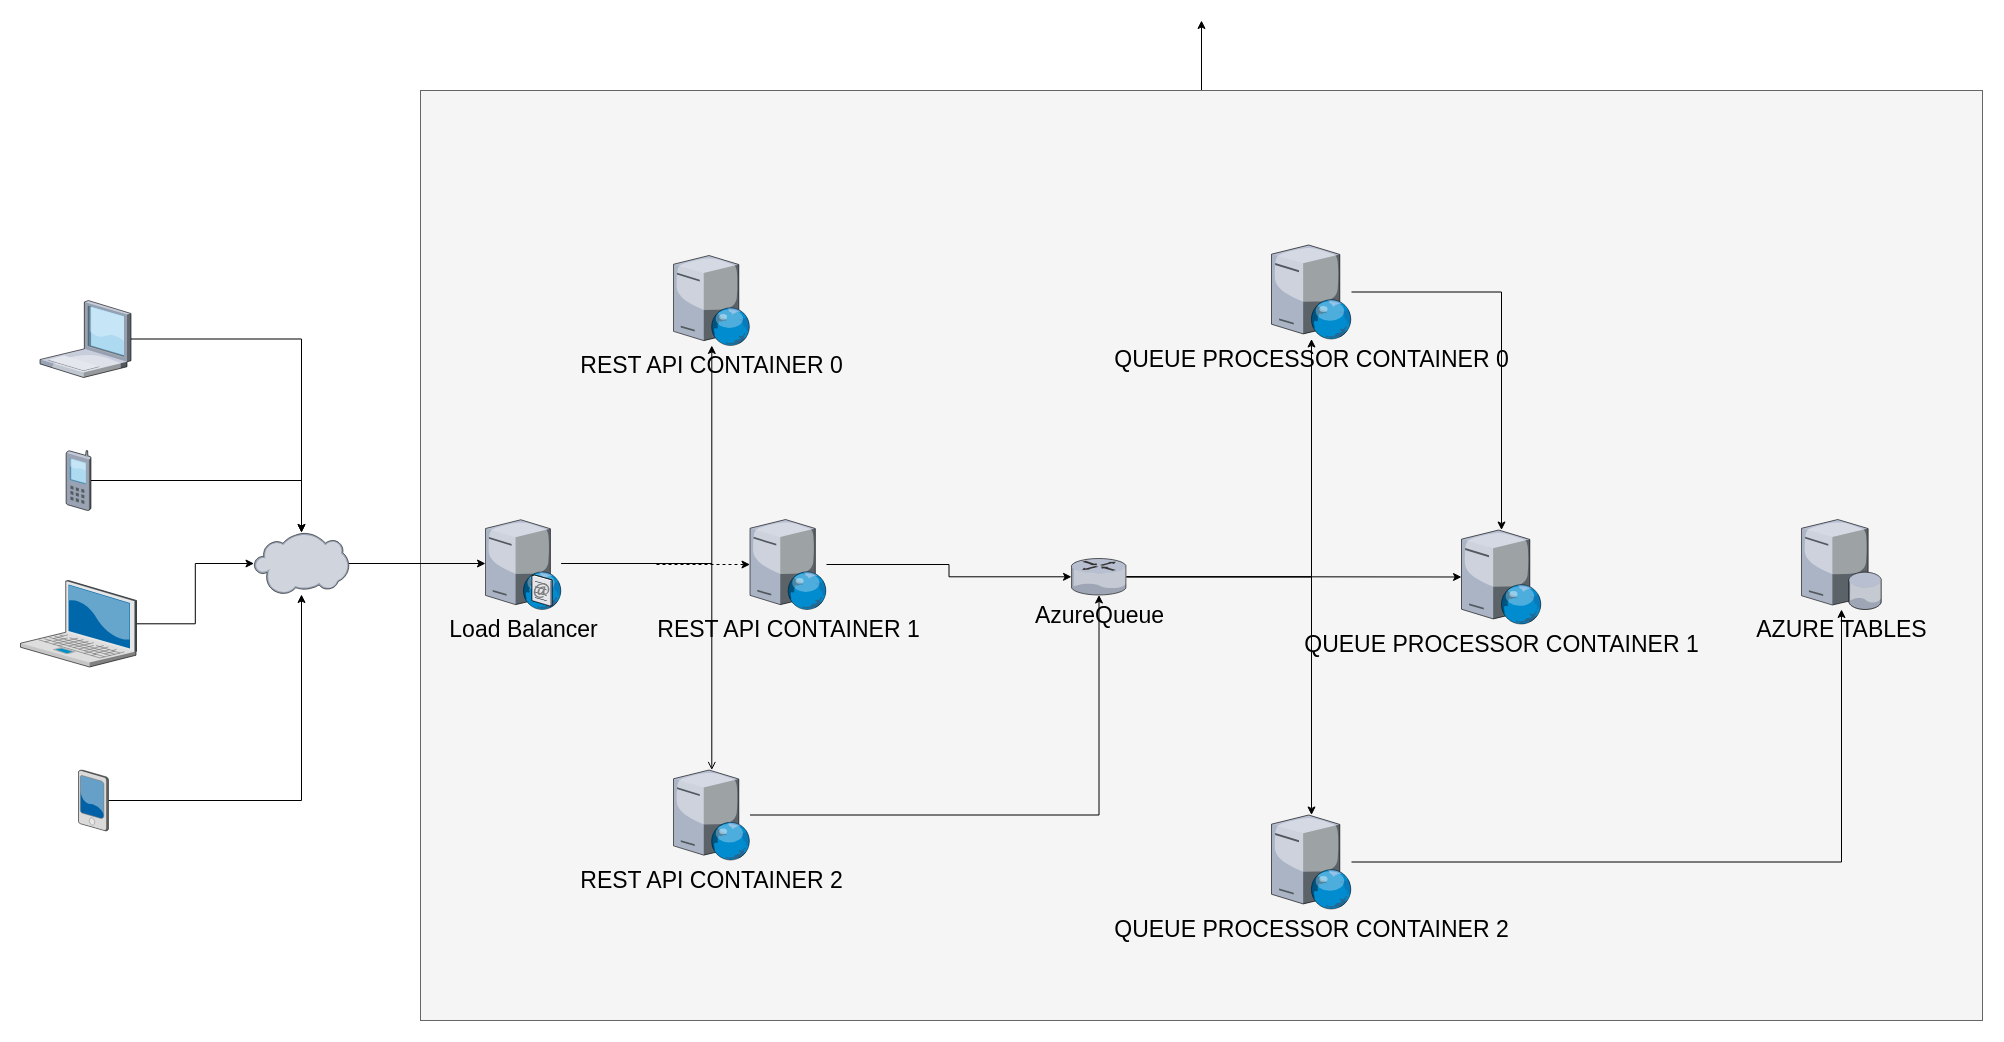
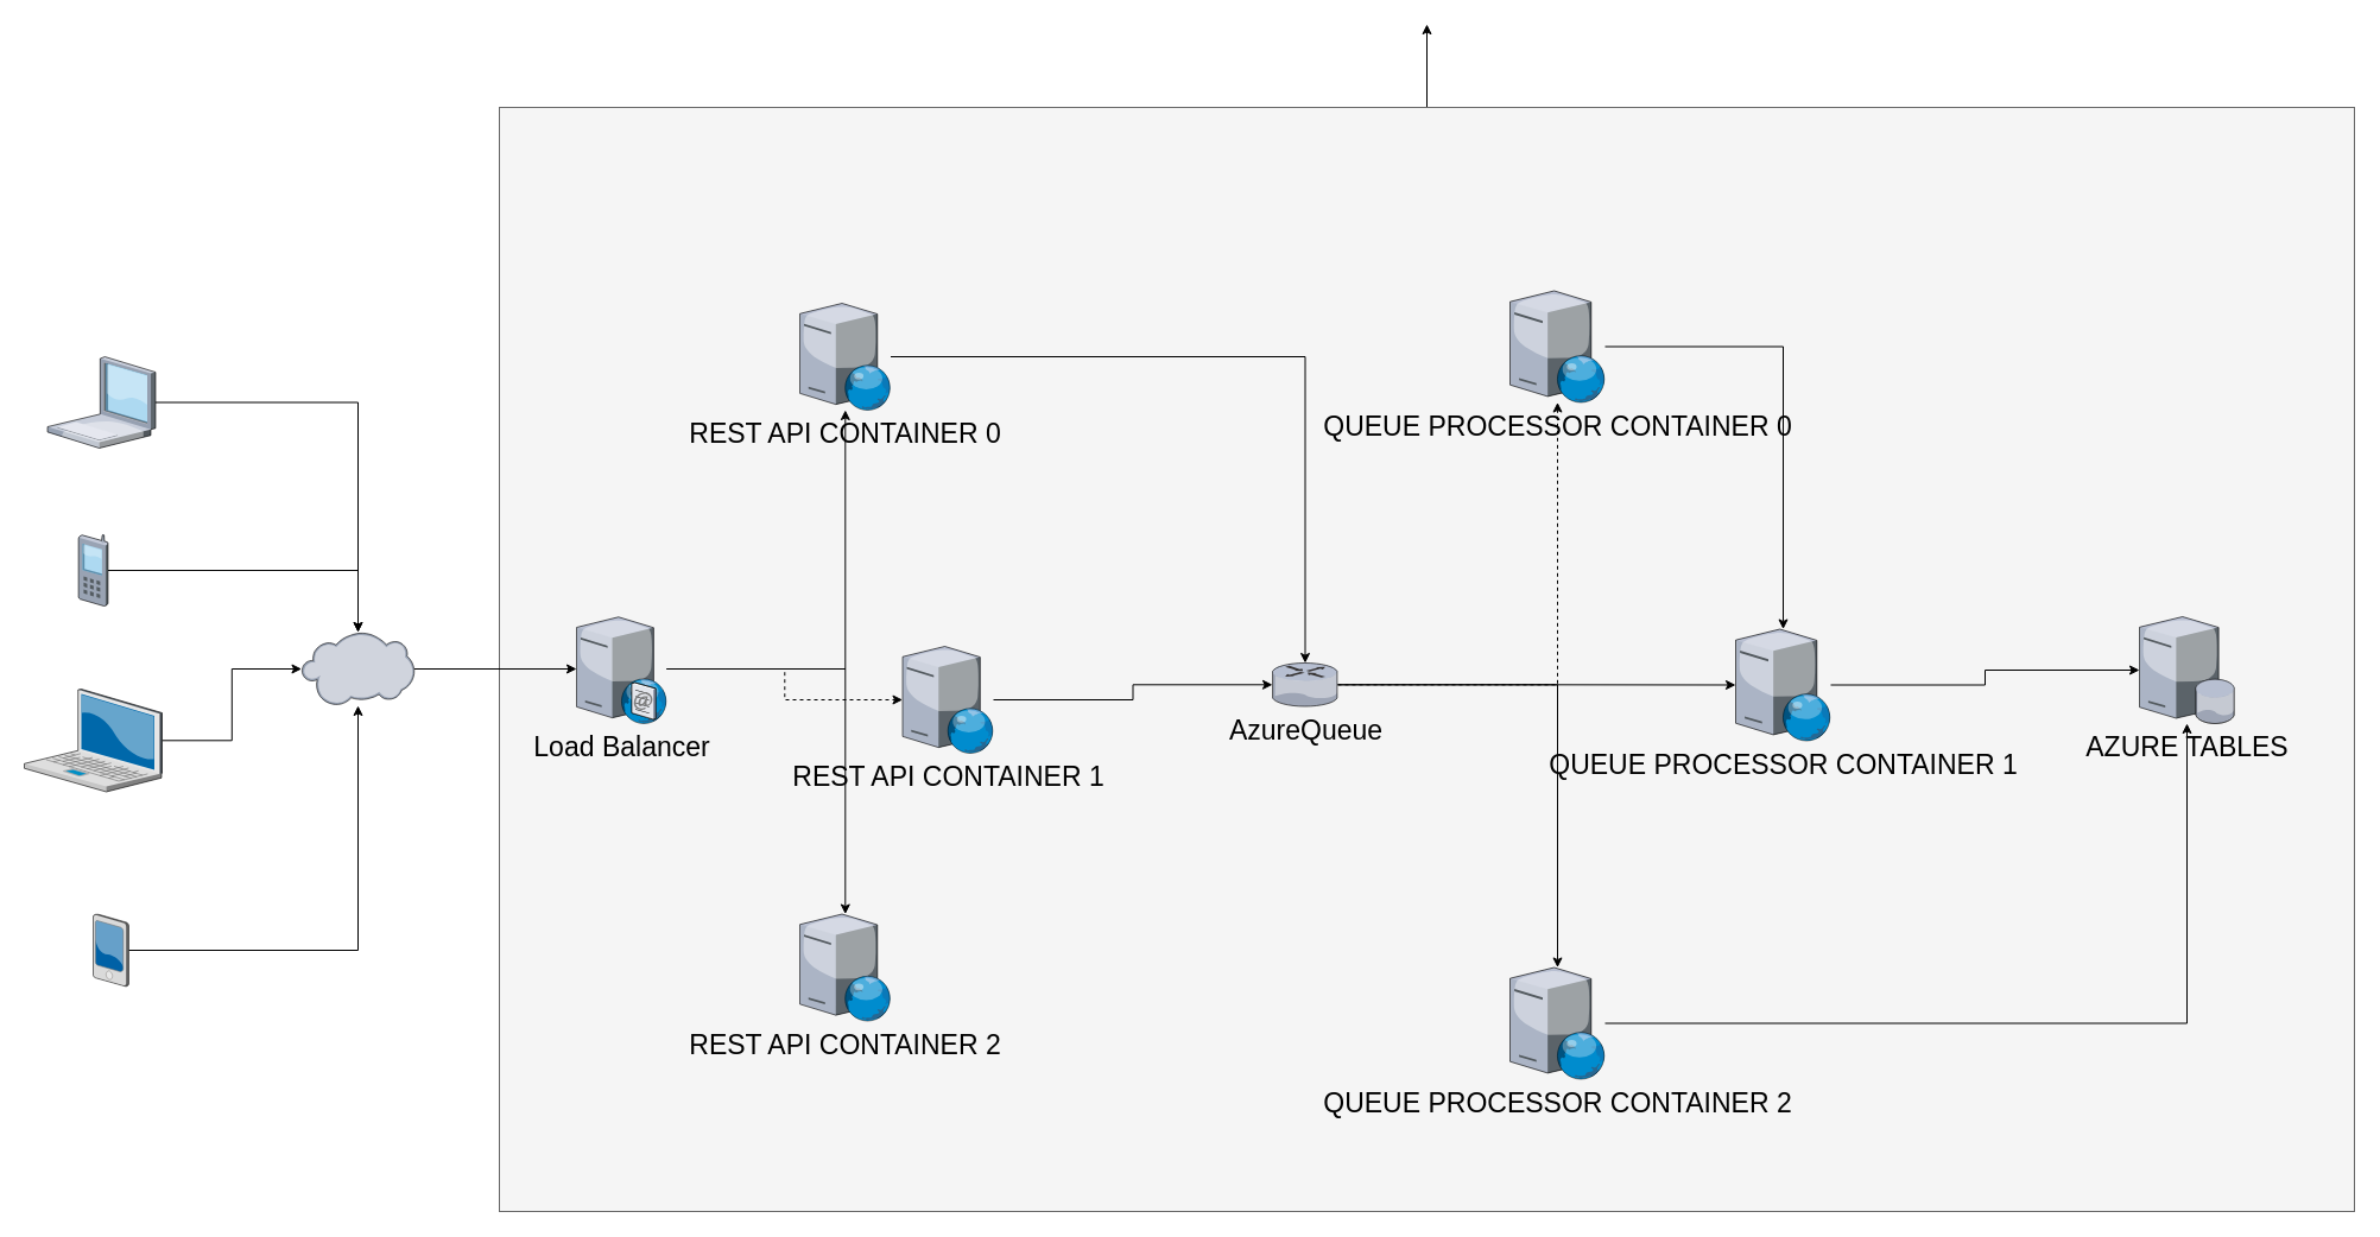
  <mxCell id="0" />
  <mxCell id="1" parent="0" />
  <mxCell id="2" style="edgeStyle=orthogonalEdgeStyle;rounded=0;orthogonalLoop=1;jettySize=auto;html=1;fontSize=36;" edge="1" parent="1" source="3"><mxGeometry relative="1" as="geometry"><mxPoint x="1201" y="20" as="targetPoint" /></mxGeometry></mxCell>
  <mxCell id="3" value="" style="rounded=0;whiteSpace=wrap;html=1;fontSize=23;fillColor=#f5f5f5;strokeColor=#666666;fontColor=#333333;" vertex="1" parent="1"><mxGeometry x="420" y="90" width="1562" height="930" as="geometry" /></mxCell>
  <mxCell id="4" style="edgeStyle=orthogonalEdgeStyle;rounded=0;orthogonalLoop=1;jettySize=auto;html=1;" edge="1" parent="1" source="5" target="13"><mxGeometry relative="1" as="geometry" /></mxCell>
  <mxCell id="5" value="" style="verticalLabelPosition=bottom;aspect=fixed;html=1;verticalAlign=top;strokeColor=none;align=center;outlineConnect=0;shape=mxgraph.citrix.laptop_1;" vertex="1" parent="1"><mxGeometry x="39.5" y="300" width="91" height="77" as="geometry" /></mxCell>
  <mxCell id="6" style="edgeStyle=orthogonalEdgeStyle;rounded=0;orthogonalLoop=1;jettySize=auto;html=1;" edge="1" parent="1" source="7" target="13"><mxGeometry relative="1" as="geometry" /></mxCell>
  <mxCell id="7" value="" style="verticalLabelPosition=bottom;aspect=fixed;html=1;verticalAlign=top;strokeColor=none;align=center;outlineConnect=0;shape=mxgraph.citrix.pda;" vertex="1" parent="1"><mxGeometry x="78" y="769.5" width="30" height="61" as="geometry" /></mxCell>
  <mxCell id="8" style="edgeStyle=orthogonalEdgeStyle;rounded=0;orthogonalLoop=1;jettySize=auto;html=1;" edge="1" parent="1" source="9" target="13"><mxGeometry relative="1" as="geometry" /></mxCell>
  <mxCell id="9" value="" style="verticalLabelPosition=bottom;aspect=fixed;html=1;verticalAlign=top;strokeColor=none;align=center;outlineConnect=0;shape=mxgraph.citrix.laptop_2;" vertex="1" parent="1"><mxGeometry x="20" y="580" width="116" height="86.5" as="geometry" /></mxCell>
  <mxCell id="10" style="edgeStyle=orthogonalEdgeStyle;rounded=0;orthogonalLoop=1;jettySize=auto;html=1;" edge="1" parent="1" source="11" target="13"><mxGeometry relative="1" as="geometry" /></mxCell>
  <mxCell id="11" value="" style="verticalLabelPosition=bottom;aspect=fixed;html=1;verticalAlign=top;strokeColor=none;align=center;outlineConnect=0;shape=mxgraph.citrix.cell_phone;" vertex="1" parent="1"><mxGeometry x="65.5" y="450" width="25" height="60" as="geometry" /></mxCell>
  <mxCell id="12" style="edgeStyle=orthogonalEdgeStyle;rounded=0;orthogonalLoop=1;jettySize=auto;html=1;fontSize=23;" edge="1" parent="1" source="13" target="17"><mxGeometry relative="1" as="geometry" /></mxCell>
  <mxCell id="13" value="" style="verticalLabelPosition=bottom;aspect=fixed;html=1;verticalAlign=top;strokeColor=none;align=center;outlineConnect=0;shape=mxgraph.citrix.cloud;" vertex="1" parent="1"><mxGeometry x="253.5" y="532" width="95" height="62" as="geometry" /></mxCell>
  <mxCell id="14" style="edgeStyle=orthogonalEdgeStyle;rounded=0;orthogonalLoop=1;jettySize=auto;html=1;fontSize=23;" edge="1" parent="1" source="17" target="19"><mxGeometry relative="1" as="geometry" /></mxCell>
  <mxCell id="15" style="edgeStyle=orthogonalEdgeStyle;rounded=0;orthogonalLoop=1;jettySize=auto;html=1;fontSize=23;dashed=1;" edge="1" parent="1" source="17" target="21"><mxGeometry relative="1" as="geometry" /></mxCell>
- <mxCell id="16" style="edgeStyle=orthogonalEdgeStyle;rounded=0;orthogonalLoop=1;jettySize=auto;html=1;fontSize=23;endArrow=open;" edge="1" parent="1" source="17" target="23"><mxGeometry relative="1" as="geometry" /></mxCell>
+ <mxCell id="16" style="edgeStyle=orthogonalEdgeStyle;rounded=0;orthogonalLoop=1;jettySize=auto;html=1;fontSize=23;" edge="1" parent="1" source="17" target="23"><mxGeometry relative="1" as="geometry" /></mxCell>
  <mxCell id="17" value="Load Balancer" style="verticalLabelPosition=bottom;aspect=fixed;html=1;verticalAlign=top;strokeColor=none;align=center;outlineConnect=0;shape=mxgraph.citrix.smtp_server;fontSize=23;" vertex="1" parent="1"><mxGeometry x="485" y="517" width="76" height="92" as="geometry" /></mxCell>
+ <mxCell id="18" style="edgeStyle=orthogonalEdgeStyle;rounded=0;orthogonalLoop=1;jettySize=auto;html=1;fontSize=23;" edge="1" parent="1" source="19" target="27"><mxGeometry relative="1" as="geometry" /></mxCell>
  <mxCell id="19" value="REST API CONTAINER 0" style="verticalLabelPosition=bottom;aspect=fixed;html=1;verticalAlign=top;strokeColor=none;align=center;outlineConnect=0;shape=mxgraph.citrix.web_server;fontSize=23;" vertex="1" parent="1"><mxGeometry x="673" y="255" width="76.5" height="90" as="geometry" /></mxCell>
  <mxCell id="20" style="edgeStyle=orthogonalEdgeStyle;rounded=0;orthogonalLoop=1;jettySize=auto;html=1;fontSize=23;" edge="1" parent="1" source="21" target="27"><mxGeometry relative="1" as="geometry" /></mxCell>
- <mxCell id="21" value="REST API CONTAINER 1" style="verticalLabelPosition=bottom;aspect=fixed;html=1;verticalAlign=top;strokeColor=none;align=center;outlineConnect=0;shape=mxgraph.citrix.web_server;fontSize=23;" vertex="1" parent="1"><mxGeometry x="749.5" y="519" width="76.5" height="90" as="geometry" /></mxCell>
- <mxCell id="22" style="edgeStyle=orthogonalEdgeStyle;rounded=0;orthogonalLoop=1;jettySize=auto;html=1;fontSize=23;" edge="1" parent="1" source="23" target="27"><mxGeometry relative="1" as="geometry" /></mxCell>
+ <mxCell id="21" value="REST API CONTAINER 1" style="verticalLabelPosition=bottom;aspect=fixed;html=1;verticalAlign=top;strokeColor=none;align=center;outlineConnect=0;shape=mxgraph.citrix.web_server;fontSize=23;" vertex="1" parent="1"><mxGeometry x="759.5" y="544" width="76.5" height="90" as="geometry" /></mxCell>
  <mxCell id="23" value="REST API CONTAINER 2" style="verticalLabelPosition=bottom;aspect=fixed;html=1;verticalAlign=top;strokeColor=none;align=center;outlineConnect=0;shape=mxgraph.citrix.web_server;fontSize=23;" vertex="1" parent="1"><mxGeometry x="673" y="769.5" width="76.5" height="90" as="geometry" /></mxCell>
- <mxCell id="24" style="edgeStyle=orthogonalEdgeStyle;rounded=0;orthogonalLoop=1;jettySize=auto;html=1;fontSize=23;" edge="1" parent="1" source="27" target="29"><mxGeometry relative="1" as="geometry" /></mxCell>
+ <mxCell id="24" style="edgeStyle=orthogonalEdgeStyle;rounded=0;orthogonalLoop=1;jettySize=auto;html=1;fontSize=23;dashed=1;" edge="1" parent="1" source="27" target="29"><mxGeometry relative="1" as="geometry" /></mxCell>
  <mxCell id="25" style="edgeStyle=orthogonalEdgeStyle;rounded=0;orthogonalLoop=1;jettySize=auto;html=1;fontSize=23;" edge="1" parent="1" source="27" target="31"><mxGeometry relative="1" as="geometry" /></mxCell>
  <mxCell id="26" style="edgeStyle=orthogonalEdgeStyle;rounded=0;orthogonalLoop=1;jettySize=auto;html=1;fontSize=23;" edge="1" parent="1" source="27" target="33"><mxGeometry relative="1" as="geometry" /></mxCell>
  <mxCell id="27" value="AzureQueue" style="verticalLabelPosition=bottom;aspect=fixed;html=1;verticalAlign=top;strokeColor=none;align=center;outlineConnect=0;shape=mxgraph.citrix.router;fontSize=23;" vertex="1" parent="1"><mxGeometry x="1071" y="558" width="55" height="36.5" as="geometry" /></mxCell>
  <mxCell id="28" style="edgeStyle=orthogonalEdgeStyle;rounded=0;orthogonalLoop=1;jettySize=auto;html=1;fontSize=23;" edge="1" parent="1" source="29" target="31"><mxGeometry relative="1" as="geometry" /></mxCell>
  <mxCell id="29" value="QUEUE PROCESSOR CONTAINER 0" style="verticalLabelPosition=bottom;aspect=fixed;html=1;verticalAlign=top;strokeColor=none;align=center;outlineConnect=0;shape=mxgraph.citrix.web_server;fontSize=23;" vertex="1" parent="1"><mxGeometry x="1271" y="244.5" width="80" height="94" as="geometry" /></mxCell>
+ <mxCell id="30" style="edgeStyle=orthogonalEdgeStyle;rounded=0;orthogonalLoop=1;jettySize=auto;html=1;fontSize=23;" edge="1" parent="1" source="31" target="34"><mxGeometry relative="1" as="geometry" /></mxCell>
  <mxCell id="31" value="QUEUE PROCESSOR CONTAINER 1" style="verticalLabelPosition=bottom;aspect=fixed;html=1;verticalAlign=top;strokeColor=none;align=center;outlineConnect=0;shape=mxgraph.citrix.web_server;fontSize=23;" vertex="1" parent="1"><mxGeometry x="1461" y="529.5" width="80" height="94" as="geometry" /></mxCell>
  <mxCell id="32" style="edgeStyle=orthogonalEdgeStyle;rounded=0;orthogonalLoop=1;jettySize=auto;html=1;fontSize=23;" edge="1" parent="1" source="33" target="34"><mxGeometry relative="1" as="geometry" /></mxCell>
  <mxCell id="33" value="QUEUE PROCESSOR CONTAINER 2&lt;br&gt;" style="verticalLabelPosition=bottom;aspect=fixed;html=1;verticalAlign=top;strokeColor=none;align=center;outlineConnect=0;shape=mxgraph.citrix.web_server;fontSize=23;" vertex="1" parent="1"><mxGeometry x="1271" y="814.5" width="80" height="94" as="geometry" /></mxCell>
  <mxCell id="34" value="AZURE TABLES" style="verticalLabelPosition=bottom;aspect=fixed;html=1;verticalAlign=top;strokeColor=none;align=center;outlineConnect=0;shape=mxgraph.citrix.database_server;fontSize=23;" vertex="1" parent="1"><mxGeometry x="1801" y="519" width="80" height="90" as="geometry" /></mxCell>
